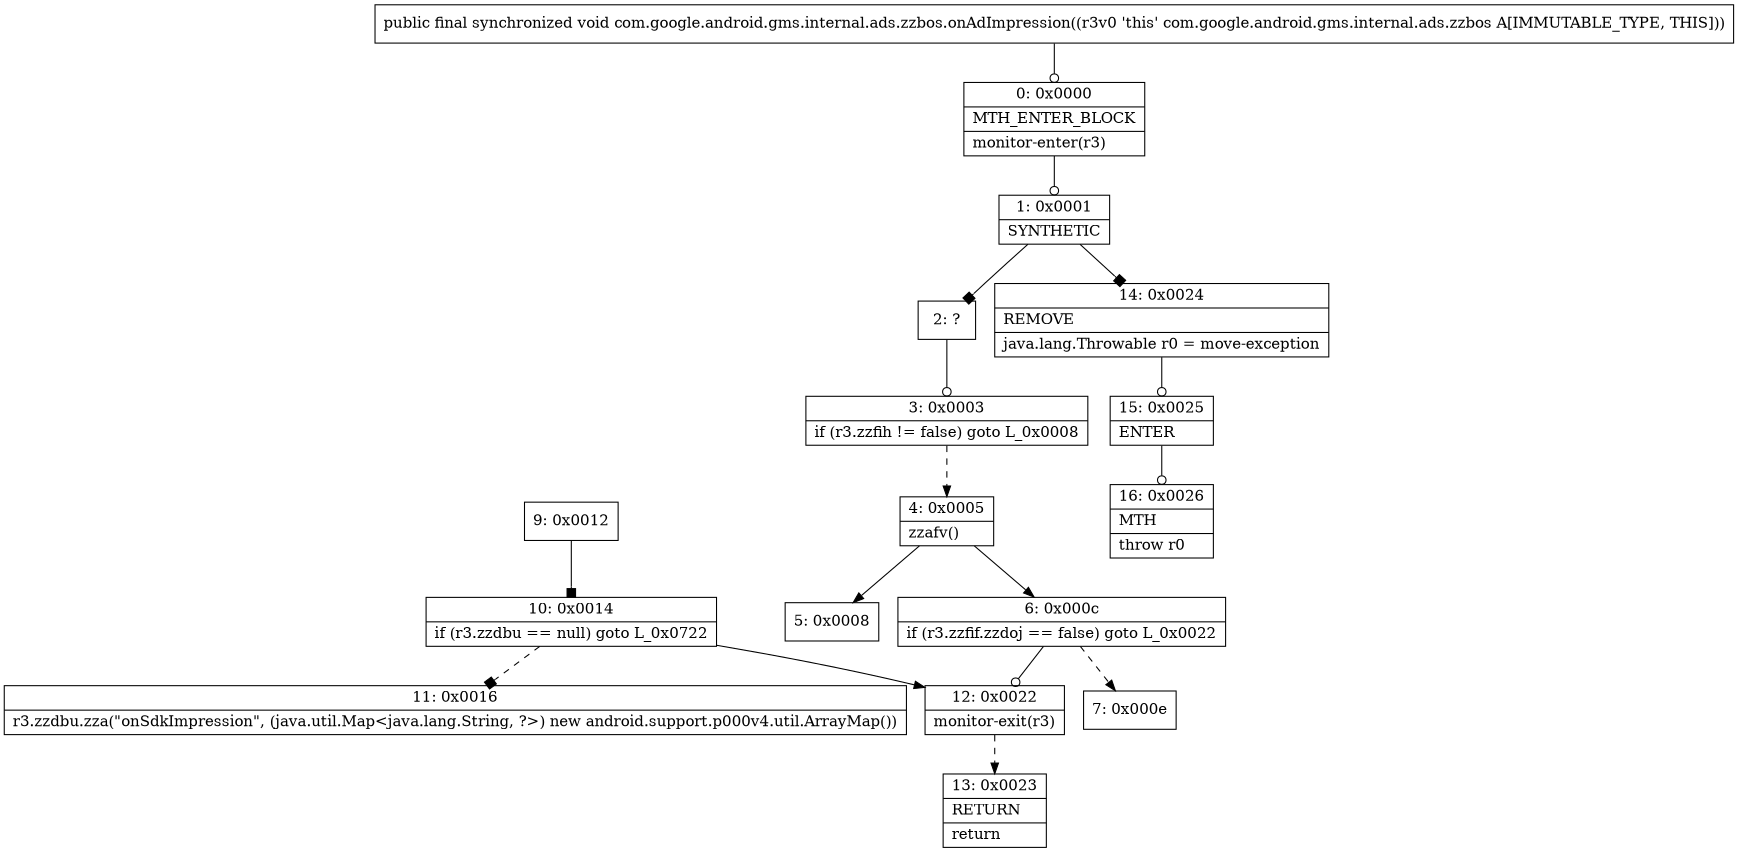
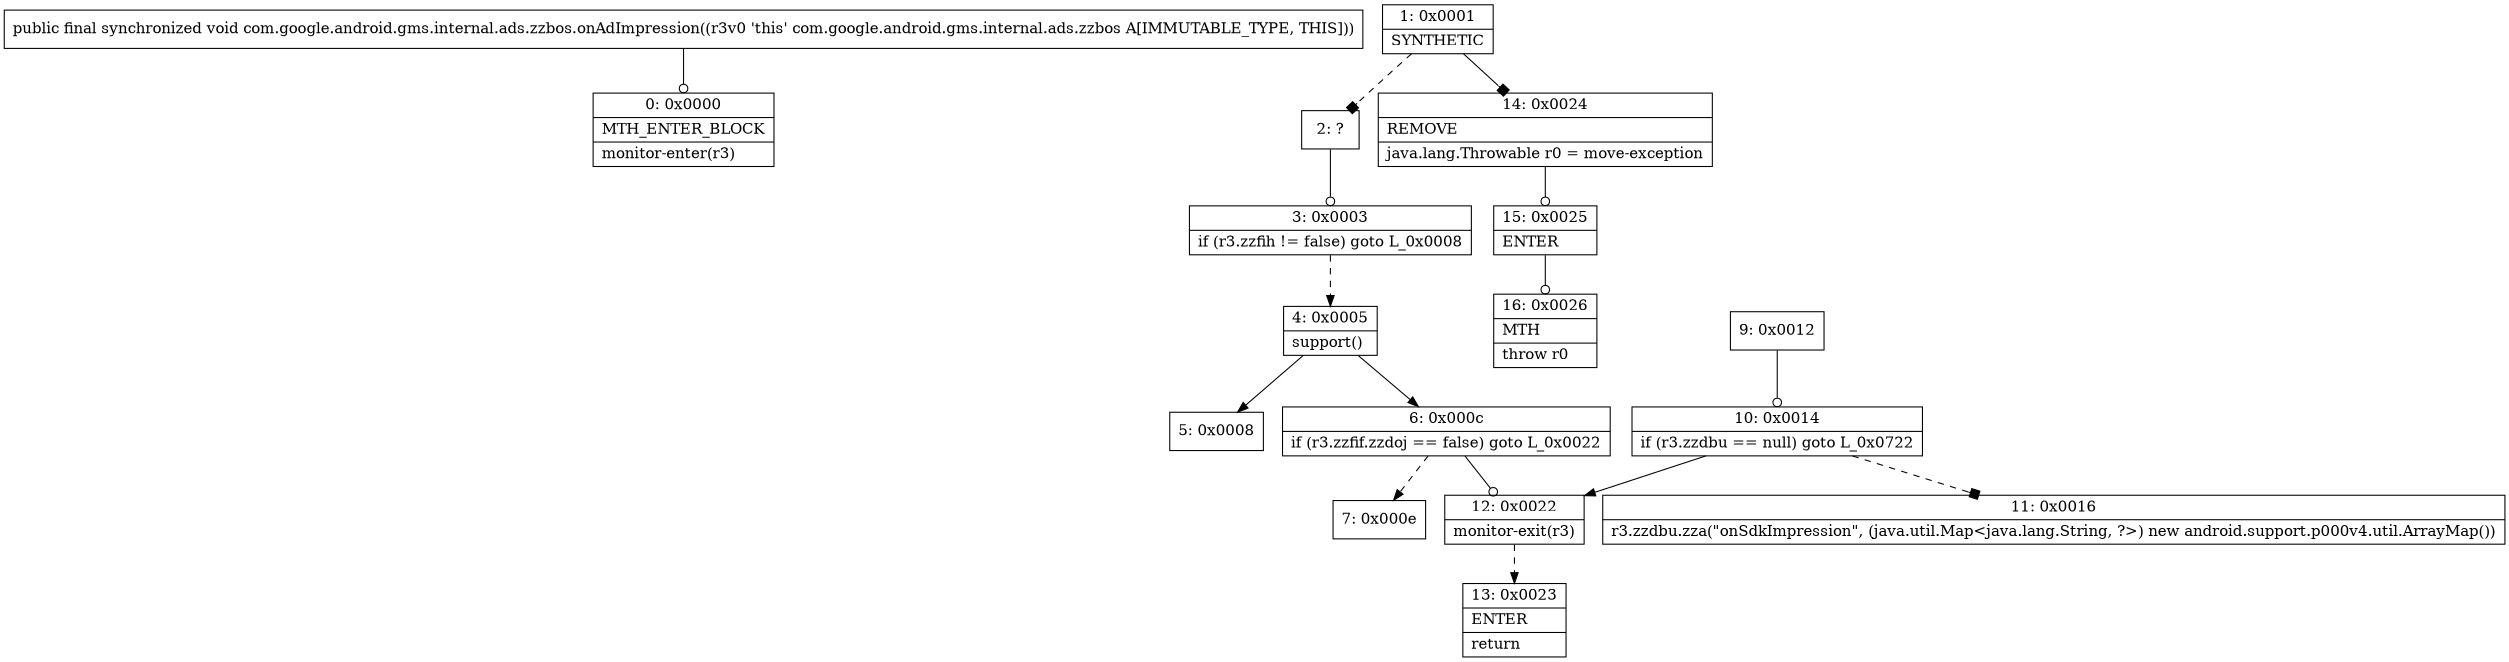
  digraph {
    node [shape=record]
    edge [arrowhead=odot]
    n1 [label="{0\:\ 0x0000|MTH_ENTER_BLOCK\l|monitor\-enter(r3)\l}"]
    n2 [label="{1\:\ 0x0001|SYNTHETIC\l}"]
    n3 [label="{2\:\ ?}"]
    n4 [label="{14\:\ 0x0024|REMOVE\l|java.lang.Throwable r0 = move\-exception\l}"]
    n5 [label="{3\:\ 0x0003|if (r3.zzfih != false) goto L_0x0008\l}"]
    n6 [label="{15\:\ 0x0025|ENTER\l}"]
-   n7 [label="{4\:\ 0x0005|zzafv()\l}"]
+   n7 [label="{4\:\ 0x0005|support()\l}"]
    n8 [label="{5\:\ 0x0008}"]
    n9 [label="{6\:\ 0x000c|if (r3.zzfif.zzdoj == false) goto L_0x0022\l}"]
    n10 [label="{7\:\ 0x000e}"]
    n11 [label="{12\:\ 0x0022|monitor\-exit(r3)\l}"]
-   n12 [label="{13\:\ 0x0023|RETURN\l|return\l}"]
+   n12 [label="{13\:\ 0x0023|ENTER\l|return\l}"]
    n13 [label="{9\:\ 0x0012}"]
    n14 [label="{10\:\ 0x0014|if (r3.zzdbu == null) goto L_0x0722\l}"]
    n15 [label="{11\:\ 0x0016|r3.zzdbu.zza(\"onSdkImpression\", (java.util.Map\<java.lang.String, ?\>) new android.support.p000v4.util.ArrayMap())\l}"]
    n16 [label="{16\:\ 0x0026|MTH\l|throw r0\l}"]
    n17 [label="{public final synchronized void com.google.android.gms.internal.ads.zzbos.onAdImpression((r3v0 'this' com.google.android.gms.internal.ads.zzbos A[IMMUTABLE_TYPE, THIS])) }"]
-   n1 -> n2
-   n2 -> n3 [arrowhead=box]
+   n2 -> n3 [arrowhead=box style=dashed]
    n2 -> n4 [arrowhead=box]
    n3 -> n5
    n4 -> n6
    n5 -> n7 [arrowhead=normal style=dashed]
    n6 -> n16
    n7 -> n8 [arrowhead=normal]
    n7 -> n9 [arrowhead=normal]
    n9 -> n10 [arrowhead=normal style=dashed]
    n9 -> n11
    n11 -> n12 [arrowhead=normal style=dashed]
-   n13 -> n14 [arrowhead=box]
+   n13 -> n14
    n14 -> n11 [arrowhead=normal]
    n14 -> n15 [arrowhead=box style=dashed]
    n17 -> n1
  }
